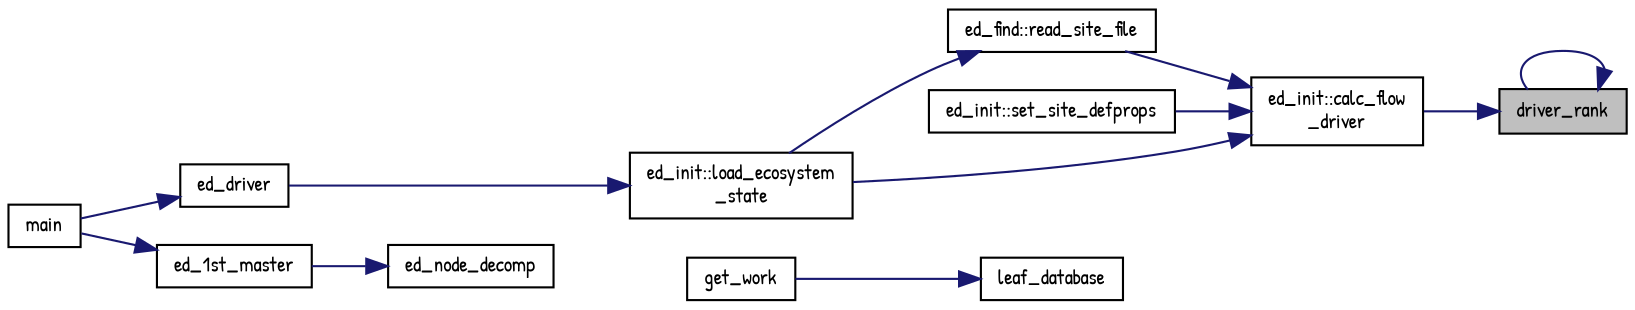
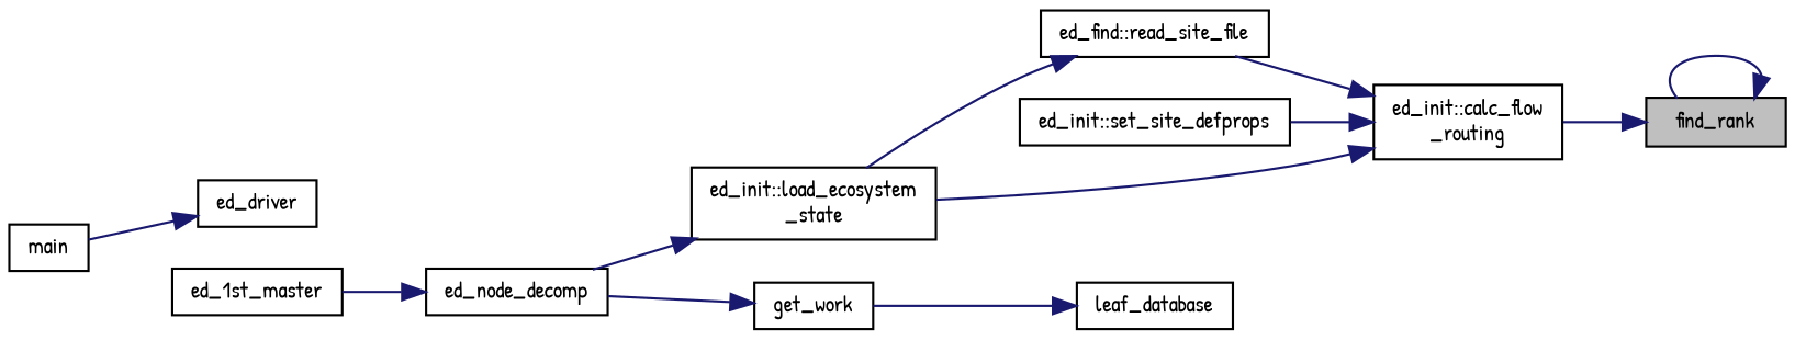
  digraph {
    fontname="Patrick Hand"
    rankdir=RL
    node [color=black fillcolor=white fontname="Patrick Hand" fontsize=10 shape=record style=filled]
    edge [color=midnightblue dir=back fontname="Patrick Hand" fontsize=10 labelfontname=Helvetica labelfontsize=10 style=solid]
-   n1 [fillcolor=grey75 fontcolor=black height=0.2 label=driver_rank width=0.4]
-   n2 [height=0.2 label="ed_init::calc_flow\l_driver" width=0.4]
+   n1 [fillcolor=grey75 fontcolor=black height=0.2 label=find_rank width=0.4]
+   n2 [height=0.2 label="ed_init::calc_flow\l_routing" width=0.4]
    n3 [height=0.2 label="ed_find::read_site_file" width=0.4]
    n4 [height=0.2 label="ed_init::set_site_defprops" width=0.4]
    n5 [height=0.2 label="ed_init::load_ecosystem\l_state" width=0.4]
    n6 [height=0.2 label=leaf_database width=0.4]
    n7 [height=0.2 label=get_work width=0.4]
    n8 [height=0.2 label=ed_driver width=0.4]
    n9 [height=0.2 label=main width=0.4]
    n10 [height=0.2 label=ed_node_decomp width=0.4]
    n11 [height=0.2 label=ed_1st_master width=0.4]
    n1 -> n1
    n1 -> n2
    n2 -> n3
    n2 -> n4
    n2 -> n5
    n3 -> n5
-   n5 -> n8
+   n5 -> n10
    n6 -> n7
+   n7 -> n10
    n8 -> n9
    n10 -> n11
-   n11 -> n9
  }
